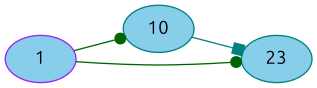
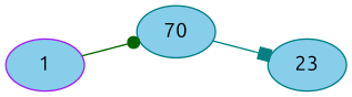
  strict digraph {
    fontname=Ubuntu
    rankdir=LR
    node [color=teal fillcolor=skyblue fontname=Ubuntu style=filled]
    edge [arrowhead=dot color=darkgreen fontname=Ubuntu]
    1 [color=purple entry=true]
-   10
+   10 [label=70]
    n3 [label=23]
    1 -> 10 [cond=true]
-   1 -> n3 [cond=false]
    10 -> n3 [arrowhead=box color=teal]
  }
